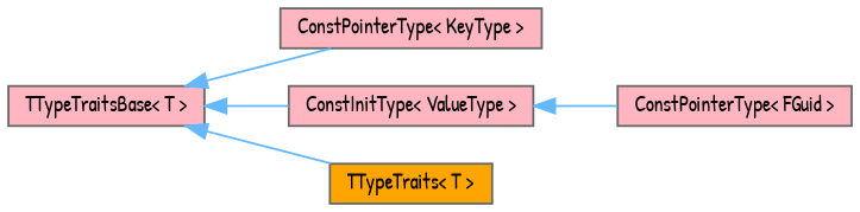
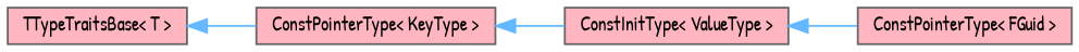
  digraph {
    fontname="Patrick Hand"
    rankdir=LR
    node [color=grey40 fillcolor=lightpink fontname="Patrick Hand" fontsize=10 shape=box style=filled]
    edge [color=steelblue1 dir=back fontname="Patrick Hand" fontsize=10 labelfontname=Helvetica labelfontsize=10 style=solid]
    n1 [height=0.2 label="TTypeTraitsBase\< T \>" width=0.4]
    n2 [height=0.2 label="ConstPointerType\< KeyType \>" width=0.4]
    n3 [height=0.2 label="ConstInitType\< ValueType \>" width=0.4]
-   n4 [fillcolor=orange height=0.2 label="TTypeTraits\< T \>" width=0.4]
    n5 [height=0.2 label="ConstPointerType\< FGuid \>" width=0.4]
    n1 -> n2
-   n1 -> n3
-   n1 -> n4
+   n2 -> n3
    n3 -> n5
  }
